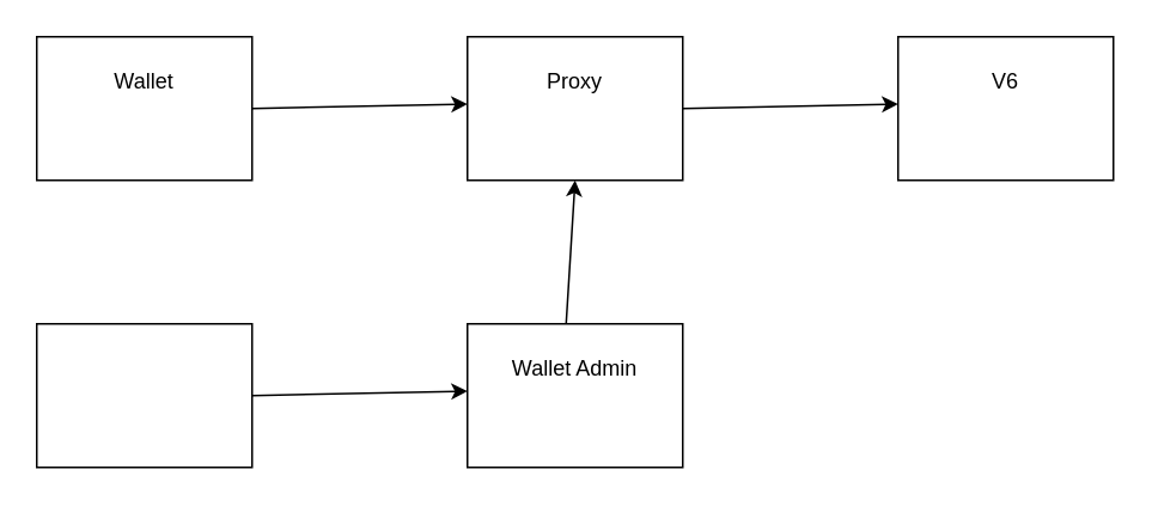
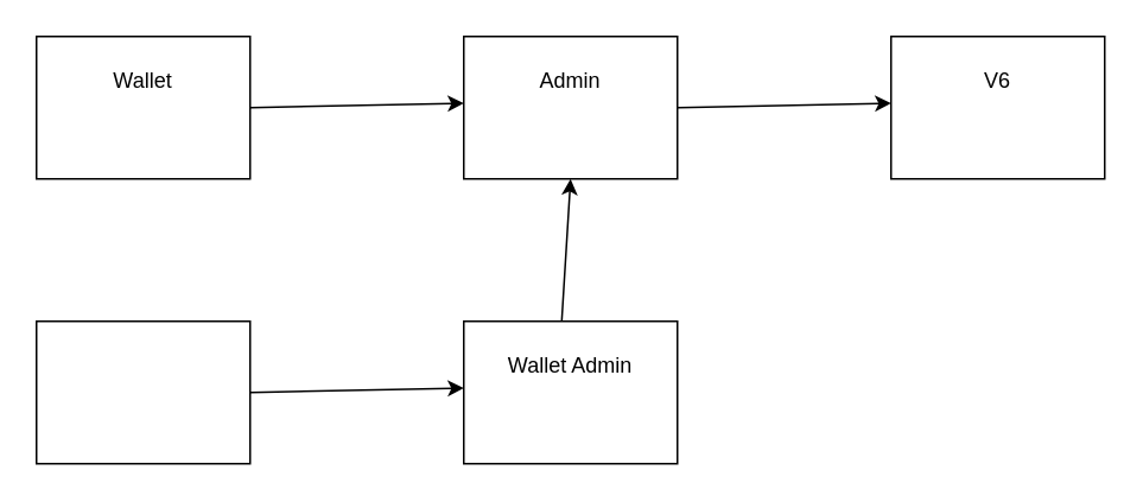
  <mxCell id="0" />
  <mxCell id="1" parent="0" />
  <mxCell id="2" value="" style="rounded=0;whiteSpace=wrap;html=1;" parent="1" vertex="1"><mxGeometry x="260" y="20" width="120" height="80" as="geometry" /></mxCell>
- <mxCell id="3" value="Proxy" style="text;html=1;strokeColor=none;fillColor=none;align=center;verticalAlign=middle;whiteSpace=wrap;rounded=0;" parent="1" vertex="1"><mxGeometry x="260" y="20" width="120" height="50" as="geometry" /></mxCell>
+ <mxCell id="3" value="Admin" style="text;html=1;strokeColor=none;fillColor=none;align=center;verticalAlign=middle;whiteSpace=wrap;rounded=0;" parent="1" vertex="1"><mxGeometry x="260" y="20" width="120" height="50" as="geometry" /></mxCell>
  <mxCell id="4" value="" style="rounded=0;whiteSpace=wrap;html=1;" parent="1" vertex="1"><mxGeometry x="260" y="180" width="120" height="80" as="geometry" /></mxCell>
  <mxCell id="5" value="Wallet Admin" style="text;html=1;strokeColor=none;fillColor=none;align=center;verticalAlign=middle;whiteSpace=wrap;rounded=0;" parent="1" vertex="1"><mxGeometry x="260" y="180" width="120" height="50" as="geometry" /></mxCell>
  <mxCell id="6" value="" style="rounded=0;whiteSpace=wrap;html=1;" parent="1" vertex="1"><mxGeometry x="20" y="20" width="120" height="80" as="geometry" /></mxCell>
  <mxCell id="7" value="Wallet" style="text;html=1;strokeColor=none;fillColor=none;align=center;verticalAlign=middle;whiteSpace=wrap;rounded=0;" parent="1" vertex="1"><mxGeometry x="20" y="20" width="120" height="50" as="geometry" /></mxCell>
  <mxCell id="8" value="" style="rounded=0;whiteSpace=wrap;html=1;" parent="1" vertex="1"><mxGeometry x="20" y="180" width="120" height="80" as="geometry" /></mxCell>
  <mxCell id="9" value="" style="rounded=0;whiteSpace=wrap;html=1;" parent="1" vertex="1"><mxGeometry x="500" y="20" width="120" height="80" as="geometry" /></mxCell>
  <mxCell id="10" value="V6" style="text;html=1;strokeColor=none;fillColor=none;align=center;verticalAlign=middle;whiteSpace=wrap;rounded=0;" parent="1" vertex="1"><mxGeometry x="500" y="20" width="120" height="50" as="geometry" /></mxCell>
  <mxCell id="11" value="" style="endArrow=classic;html=1;entryX=0;entryY=0.75;entryDx=0;entryDy=0;exitX=1;exitY=0.5;exitDx=0;exitDy=0;" parent="1" source="8" target="5" edge="1"><mxGeometry width="50" height="50" relative="1" as="geometry"><mxPoint x="140" y="220" as="sourcePoint" /><mxPoint x="260" y="110" as="targetPoint" /></mxGeometry></mxCell>
  <mxCell id="12" value="" style="endArrow=classic;html=1;entryX=0;entryY=0.75;entryDx=0;entryDy=0;" parent="1" target="3" edge="1"><mxGeometry width="50" height="50" relative="1" as="geometry"><mxPoint x="140" y="60" as="sourcePoint" /><mxPoint x="190" y="10" as="targetPoint" /></mxGeometry></mxCell>
  <mxCell id="13" value="" style="endArrow=classic;html=1;entryX=0.5;entryY=1;entryDx=0;entryDy=0;" parent="1" target="2" edge="1"><mxGeometry width="50" height="50" relative="1" as="geometry"><mxPoint x="315" y="180" as="sourcePoint" /><mxPoint x="365" y="130" as="targetPoint" /></mxGeometry></mxCell>
  <mxCell id="14" value="" style="endArrow=classic;html=1;entryX=0;entryY=0.75;entryDx=0;entryDy=0;" parent="1" target="10" edge="1"><mxGeometry width="50" height="50" relative="1" as="geometry"><mxPoint x="380" y="60" as="sourcePoint" /><mxPoint x="460" y="-40" as="targetPoint" /></mxGeometry></mxCell>
